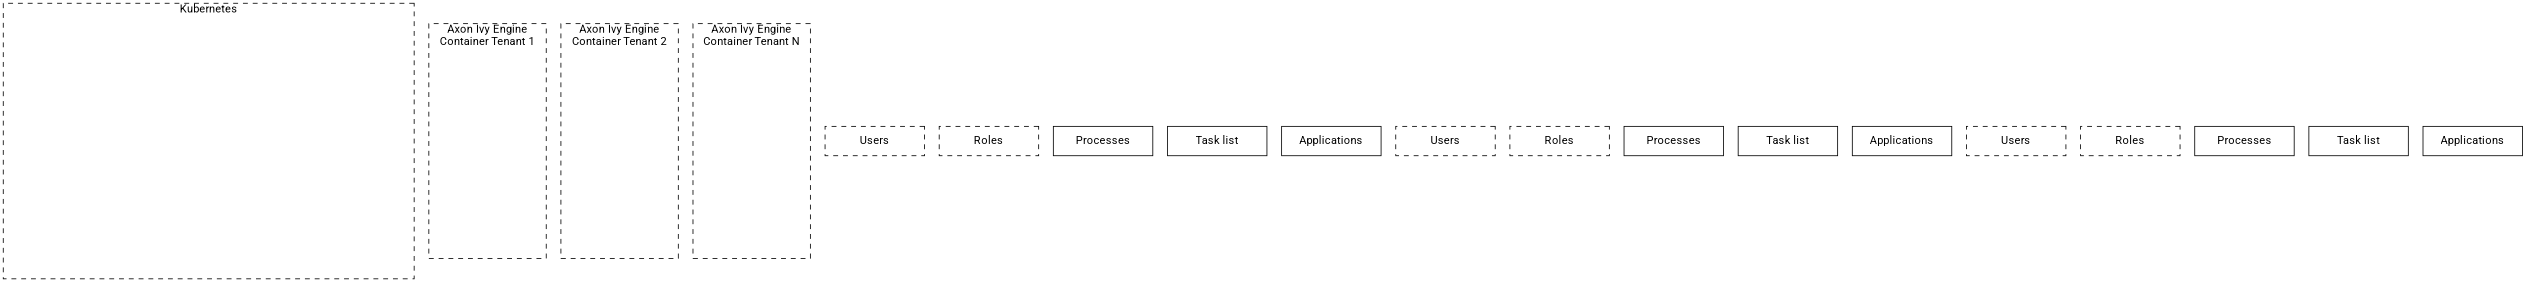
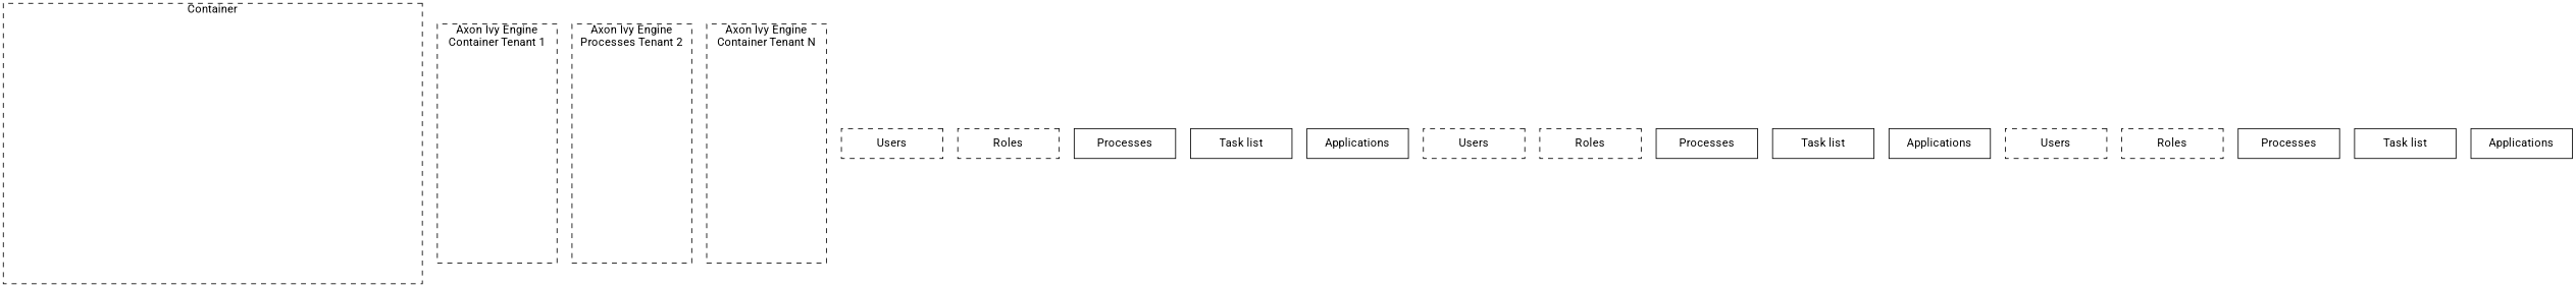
  digraph {
    node [fixedsize=true fontcolor=black fontname="Roboto,Helvetica Neue,Arial,sans-serif" margin=0.1 shape=box style=dashed]
-   n1 [height=4.7 label=Kubernetes labelloc=t width=7]
+   n1 [height=4.7 label=Container labelloc=t width=7]
    n2 [height=4 label="Axon Ivy Engine\nContainer Tenant 1" labelloc=t width=2]
-   n3 [height=4 label="Axon Ivy Engine\nContainer Tenant 2" labelloc=t width=2]
+   n3 [height=4 label="Axon Ivy Engine\nProcesses Tenant 2" labelloc=t width=2]
    n4 [height=4 label="Axon Ivy Engine\nContainer Tenant N" labelloc=t width=2]
    n5 [height=0.5 label=Users width=1.7]
    n6 [height=0.5 label=Roles width=1.7]
    n7 [height=0.5 label=Processes width=1.7 fontcolor="" style=""]
    n8 [height=0.5 label="Task list" width=1.7 fontcolor="" style=""]
    n9 [height=0.5 label=Applications width=1.7 fontcolor="" style=""]
    n10 [height=0.5 label=Users width=1.7]
    n11 [height=0.5 label=Roles width=1.7]
    n12 [height=0.5 label=Processes width=1.7 fontcolor="" style=""]
    n13 [height=0.5 label="Task list" width=1.7 fontcolor="" style=""]
    n14 [height=0.5 label=Applications width=1.7 fontcolor="" style=""]
    n15 [height=0.5 label=Users width=1.7]
    n16 [height=0.5 label=Roles width=1.7]
    n17 [height=0.5 label=Processes width=1.7 fontcolor="" style=""]
    n18 [height=0.5 label="Task list" width=1.7 fontcolor="" style=""]
    n19 [height=0.5 label=Applications width=1.7 fontcolor="" style=""]
  }
